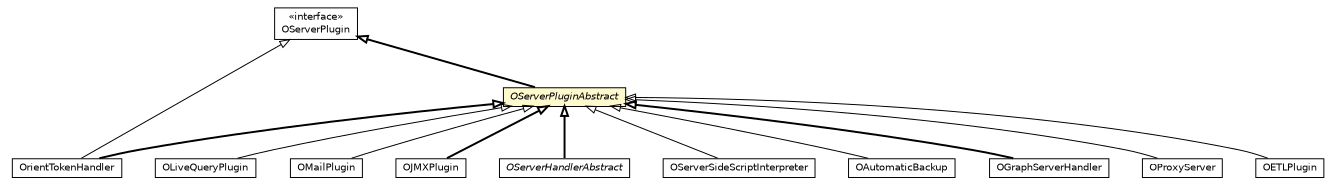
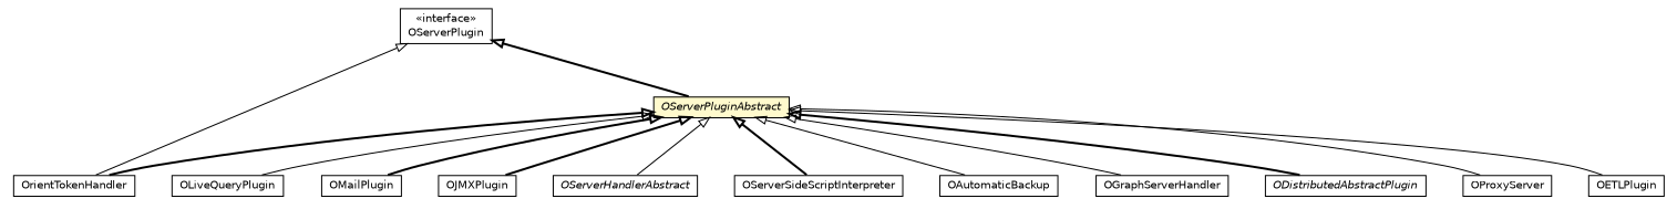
  digraph {
    nodesep=0.25
    ranksep=0.5
    node [fontcolor=black fontname=Helvetica fontsize=10.0 shape=plaintext]
    edge [arrowtail=empty dir=back fontname=Helvetica fontsize=10 headport=p labelfontname=Helvetica labelfontsize=10 style=solid tailport=p]
    n1 [label=<<table title="com.orientechnologies.orient.server.token.OrientTokenHandler" border="0" cellborder="1" cellspacing="0" cellpadding="2" port="p" href="../token/OrientTokenHandler.html"> 		<tr><td><table border="0" cellspacing="0" cellpadding="1"> <tr><td align="center" balign="center"> OrientTokenHandler </td></tr> 		</table></td></tr> 		</table>>]
    n2 [label=<<table title="com.orientechnologies.orient.server.plugin.OServerPlugin" border="0" cellborder="1" cellspacing="0" cellpadding="2" port="p" href="./OServerPlugin.html"> 		<tr><td><table border="0" cellspacing="0" cellpadding="1"> <tr><td align="center" balign="center"> &#171;interface&#187; </td></tr> <tr><td align="center" balign="center"> OServerPlugin </td></tr> 		</table></td></tr> 		</table>>]
    n3 [label=<<table title="com.orientechnologies.orient.server.plugin.OServerPluginAbstract" border="0" cellborder="1" cellspacing="0" cellpadding="2" port="p" bgcolor="lemonChiffon" href="./OServerPluginAbstract.html"> 		<tr><td><table border="0" cellspacing="0" cellpadding="1"> <tr><td align="center" balign="center"><font face="Helvetica-Oblique"> OServerPluginAbstract </font></td></tr> 		</table></td></tr> 		</table>>]
    n4 [label=<<table title="com.orientechnologies.orient.server.plugin.livequery.OLiveQueryPlugin" border="0" cellborder="1" cellspacing="0" cellpadding="2" port="p" href="./livequery/OLiveQueryPlugin.html"> 		<tr><td><table border="0" cellspacing="0" cellpadding="1"> <tr><td align="center" balign="center"> OLiveQueryPlugin </td></tr> 		</table></td></tr> 		</table>>]
    n5 [label=<<table title="com.orientechnologies.orient.server.plugin.mail.OMailPlugin" border="0" cellborder="1" cellspacing="0" cellpadding="2" port="p" href="./mail/OMailPlugin.html"> 		<tr><td><table border="0" cellspacing="0" cellpadding="1"> <tr><td align="center" balign="center"> OMailPlugin </td></tr> 		</table></td></tr> 		</table>>]
    n6 [label=<<table title="com.orientechnologies.orient.server.handler.OJMXPlugin" border="0" cellborder="1" cellspacing="0" cellpadding="2" port="p" href="../handler/OJMXPlugin.html"> 		<tr><td><table border="0" cellspacing="0" cellpadding="1"> <tr><td align="center" balign="center"> OJMXPlugin </td></tr> 		</table></td></tr> 		</table>>]
    n7 [label=<<table title="com.orientechnologies.orient.server.handler.OServerHandlerAbstract" border="0" cellborder="1" cellspacing="0" cellpadding="2" port="p" href="../handler/OServerHandlerAbstract.html"> 		<tr><td><table border="0" cellspacing="0" cellpadding="1"> <tr><td align="center" balign="center"><font face="Helvetica-Oblique"> OServerHandlerAbstract </font></td></tr> 		</table></td></tr> 		</table>>]
    n8 [label=<<table title="com.orientechnologies.orient.server.handler.OServerSideScriptInterpreter" border="0" cellborder="1" cellspacing="0" cellpadding="2" port="p" href="../handler/OServerSideScriptInterpreter.html"> 		<tr><td><table border="0" cellspacing="0" cellpadding="1"> <tr><td align="center" balign="center"> OServerSideScriptInterpreter </td></tr> 		</table></td></tr> 		</table>>]
    n9 [label=<<table title="com.orientechnologies.orient.server.handler.OAutomaticBackup" border="0" cellborder="1" cellspacing="0" cellpadding="2" port="p" href="../handler/OAutomaticBackup.html"> 		<tr><td><table border="0" cellspacing="0" cellpadding="1"> <tr><td align="center" balign="center"> OAutomaticBackup </td></tr> 		</table></td></tr> 		</table>>]
    n10 [label=<<table title="com.orientechnologies.orient.graph.handler.OGraphServerHandler" border="0" cellborder="1" cellspacing="0" cellpadding="2" port="p" href="../../graph/handler/OGraphServerHandler.html"> 		<tr><td><table border="0" cellspacing="0" cellpadding="1"> <tr><td align="center" balign="center"> OGraphServerHandler </td></tr> 		</table></td></tr> 		</table>>]
+   n11 [label=<<table title="com.orientechnologies.orient.server.distributed.impl.ODistributedAbstractPlugin" border="0" cellborder="1" cellspacing="0" cellpadding="2" port="p" href="../distributed/impl/ODistributedAbstractPlugin.html"> 		<tr><td><table border="0" cellspacing="0" cellpadding="1"> <tr><td align="center" balign="center"><font face="Helvetica-Oblique"> ODistributedAbstractPlugin </font></td></tr> 		</table></td></tr> 		</table>>]
    n12 [label=<<table title="com.orientechnologies.orient.server.distributed.impl.proxy.OProxyServer" border="0" cellborder="1" cellspacing="0" cellpadding="2" port="p" href="../distributed/impl/proxy/OProxyServer.html"> 		<tr><td><table border="0" cellspacing="0" cellpadding="1"> <tr><td align="center" balign="center"> OProxyServer </td></tr> 		</table></td></tr> 		</table>>]
    n13 [label=<<table title="com.orientechnologies.orient.etl.OETLPlugin" border="0" cellborder="1" cellspacing="0" cellpadding="2" port="p" href="../../etl/OETLPlugin.html"> 		<tr><td><table border="0" cellspacing="0" cellpadding="1"> <tr><td align="center" balign="center"> OETLPlugin </td></tr> 		</table></td></tr> 		</table>>]
    n2 -> n1
    n2 -> n3 [style=bold]
    n3 -> n1 [style=bold]
    n3 -> n4
-   n3 -> n5
+   n3 -> n5 [style=bold]
    n3 -> n6 [style=bold]
-   n3 -> n7 [style=bold]
-   n3 -> n8
+   n3 -> n7
+   n3 -> n8 [style=bold]
    n3 -> n9
-   n3 -> n10 [style=bold]
+   n3 -> n10
+   n3 -> n11 [style=bold]
    n3 -> n12
    n3 -> n13
  }
